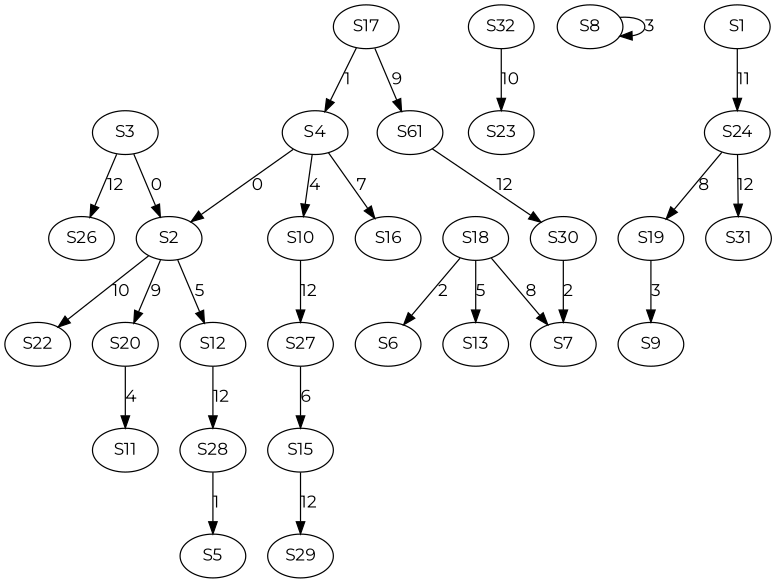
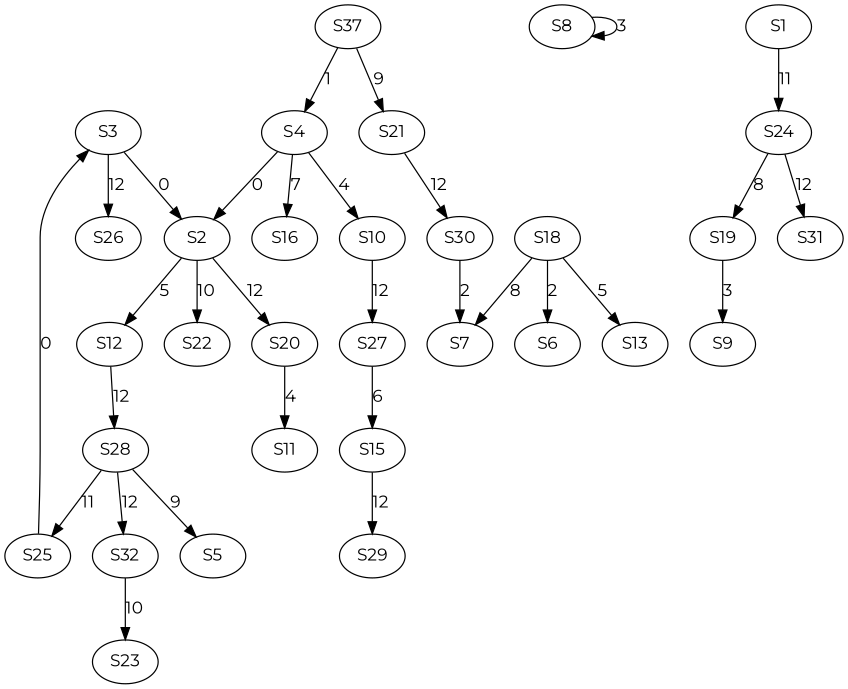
  strict digraph {
    fontname=Montserrat
    node [fontname=Montserrat]
    edge [fontname=Montserrat]
    S3
    S2
    S26
    S20
    S12
    S22
    S11
    S28
-   S17
+   S25
+   S17 [label=S37]
    S4
-   S21 [label=S61]
+   S21
    S10
    S16
    S30
    S27
    S5
    S32
    S23
    S18
    S6
    S13
    S7
    S8
    S19
    S9
    S15
    S1
    S24
    S31
    S29
    S3 -> S2 [label=0]
    S3 -> S26 [label=12]
-   S2 -> S20 [label=9]
+   S2 -> S20 [label=12]
    S2 -> S12 [label=5]
    S2 -> S22 [label=10]
    S20 -> S11 [label=4]
    S12 -> S28 [label=12]
-   S28 -> S5 [label=1]
+   S28 -> S25 [label=11]
+   S28 -> S5 [label=9]
+   S28 -> S32 [label=12]
+   S25 -> S3 [label=0]
    S17 -> S4 [label=1]
    S17 -> S21 [label=9]
    S4 -> S2 [label=0]
    S4 -> S10 [label=4]
    S4 -> S16 [label=7]
    S21 -> S30 [label=12]
    S10 -> S27 [label=12]
    S30 -> S7 [label=2]
    S27 -> S15 [label=6]
    S32 -> S23 [label=10]
    S18 -> S6 [label=2]
    S18 -> S13 [label=5]
    S18 -> S7 [label=8]
    S8 -> S8 [label=3]
    S19 -> S9 [label=3]
    S15 -> S29 [label=12]
    S1 -> S24 [label=11]
    S24 -> S19 [label=8]
    S24 -> S31 [label=12]
  }
